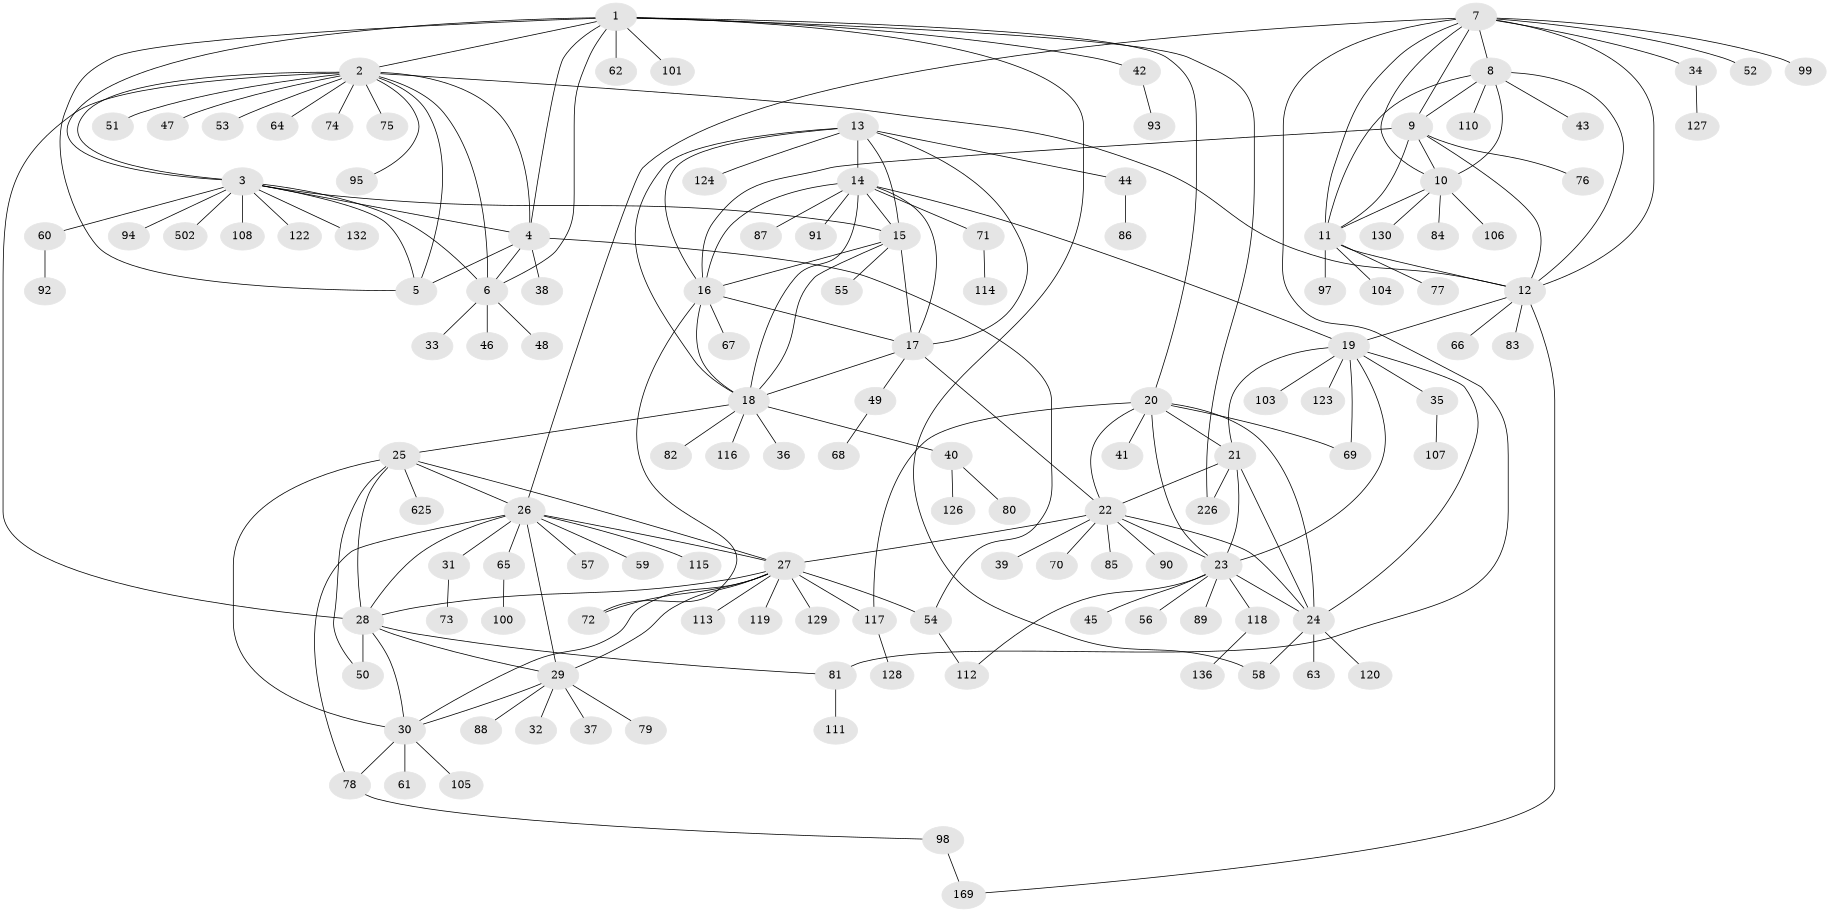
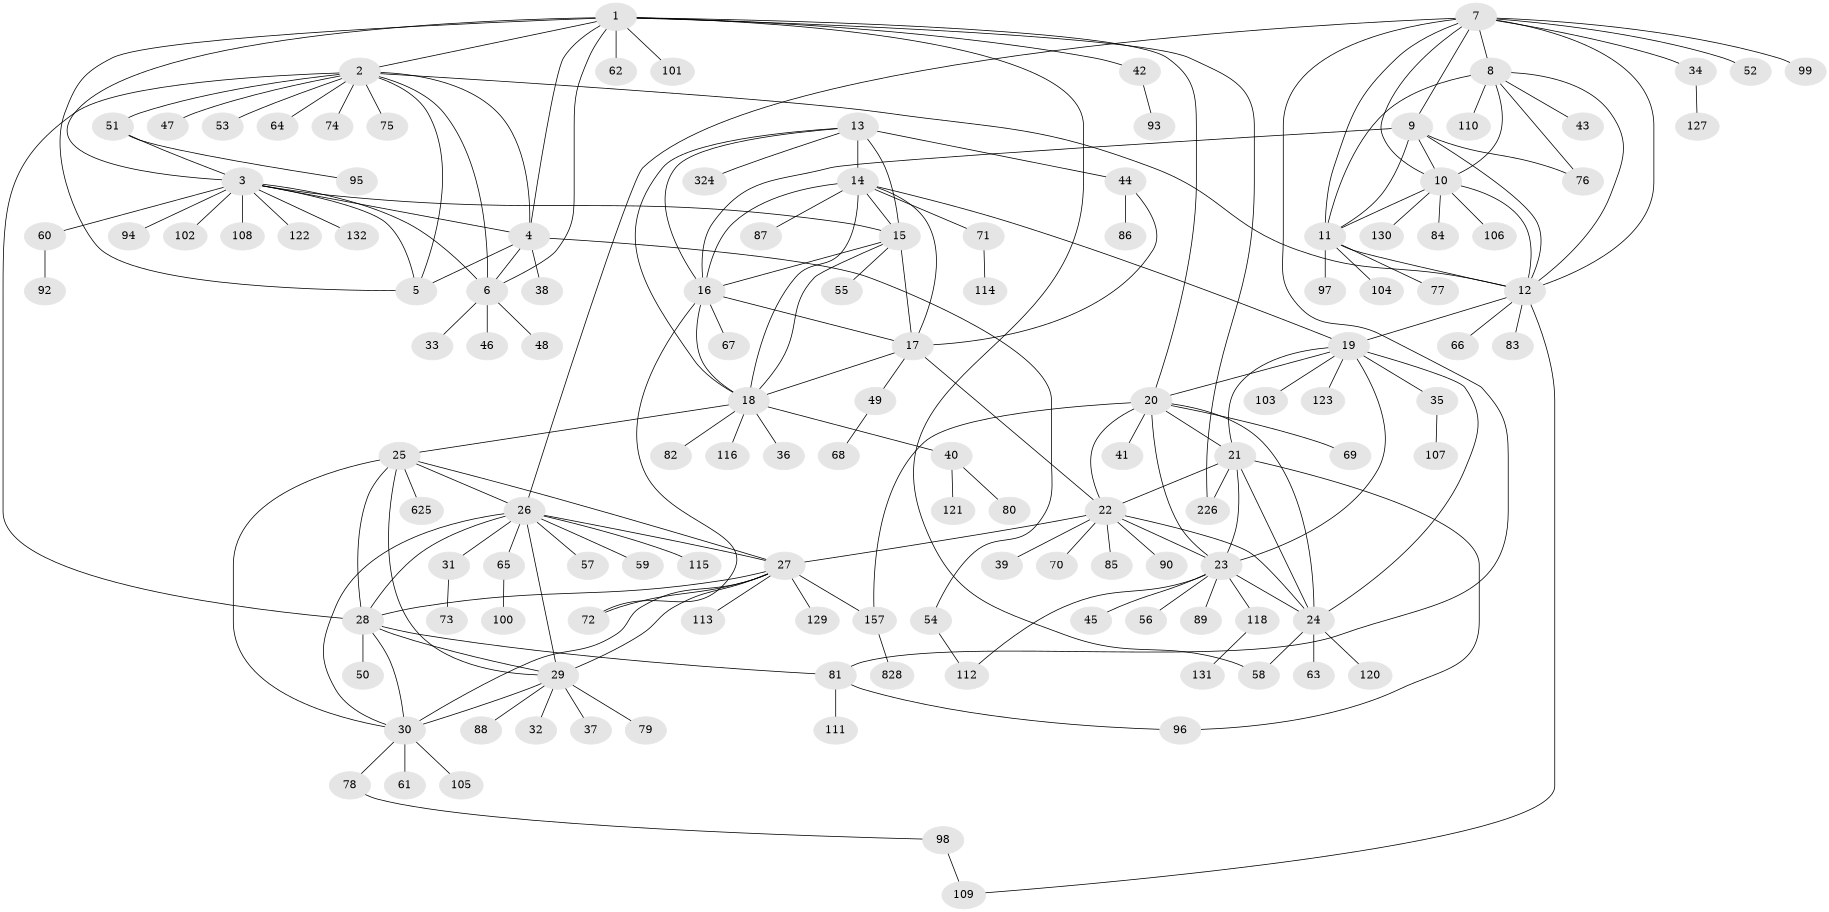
  graph {
    node [color=gray90 style=filled]
    1
    2
    3
    4
    5
    6
    20
    42
    58
    62
    101
    n12 [label=226]
    12
    28
    47
    51
    53
    64
    74
    75
    95
    15
    60
    94
-   102 [label=502]
+   102
    108
    122
    132
    38
    54
    33
    46
    48
    21
    22
    23
    24
    41
    69
-   117
+   117 [label=157]
    93
    19
    66
    83
-   109 [label=169]
+   109
    81
    29
    30
    50
    16
    17
    18
    55
    92
    112
    7
    8
    9
    10
    11
    26
    34
    52
    99
    43
    110
    76
    84
    106
    130
    77
    97
    104
    27
    31
    57
    59
    65
    115
    127
+   96
    111
    67
    72
    35
    103
    123
    13
    14
    44
-   124
+   124 [label=324]
    71
    87
-   91
    49
    25
    36
    40
    82
    116
    86
    114
    68
    n104 [label=625]
    80
-   121 [label=126]
+   121
    39
    70
    85
    90
    45
    56
    89
    118
    63
    120
    107
-   128
+   128 [label=828]
    113
-   119
    129
-   131 [label=136]
+   131
    32
    37
    79
    88
    61
    78
    105
    73
    100
    98
    1 -- 2
    1 -- 3
    1 -- 4
    1 -- 5
    1 -- 6
    1 -- 20
    1 -- 42
    1 -- 58
    1 -- 62
    1 -- 101
    1 -- n12
-   2 -- 3
+   51 -- 3
    2 -- 4
    2 -- 5
    2 -- 6
    2 -- 12
    2 -- 28
    2 -- 47
    2 -- 51
    2 -- 53
    2 -- 64
    2 -- 74
    2 -- 75
-   2 -- 95
+   51 -- 95
    3 -- 4
    3 -- 5
    3 -- 6
    3 -- 15
    3 -- 60
    3 -- 94
    3 -- 102
    3 -- 108
    3 -- 122
    3 -- 132
    4 -- 5
    4 -- 6
    4 -- 38
    4 -- 54
    6 -- 33
    6 -- 46
    6 -- 48
    20 -- 21
    20 -- 22
    20 -- 23
    20 -- 24
    20 -- 41
    20 -- 69
    20 -- 117
    42 -- 93
    12 -- 19
    12 -- 66
    12 -- 83
    12 -- 109
    28 -- 81
    28 -- 29
    28 -- 30
    28 -- 50
    15 -- 16
    15 -- 17
    15 -- 18
    15 -- 55
    60 -- 92
    54 -- 112
    21 -- n12
    21 -- 22
    21 -- 23
    21 -- 24
+   21 -- 96
    22 -- 23
    22 -- 24
    22 -- 27
    22 -- 39
    22 -- 70
    22 -- 85
    22 -- 90
    23 -- 24
    23 -- 112
    23 -- 45
    23 -- 56
    23 -- 89
    23 -- 118
    24 -- 58
    24 -- 63
    24 -- 120
    117 -- 128
-   19 -- 69
+   19 -- 20
    19 -- 21
    19 -- 23
    19 -- 24
    19 -- 35
    19 -- 103
    19 -- 123
+   81 -- 96
    81 -- 111
    29 -- 30
    29 -- 32
    29 -- 37
    29 -- 79
    29 -- 88
    30 -- 61
    30 -- 78
    30 -- 105
    16 -- 17
    16 -- 18
    16 -- 67
    16 -- 72
    17 -- 22
    17 -- 18
    17 -- 49
    18 -- 25
    18 -- 36
    18 -- 40
    18 -- 82
    18 -- 116
    7 -- 12
    7 -- 81
    7 -- 8
    7 -- 9
    7 -- 10
    7 -- 11
    7 -- 26
    7 -- 34
    7 -- 52
    7 -- 99
    8 -- 12
-   8 -- 9
+   8 -- 76
    8 -- 10
    8 -- 11
    8 -- 43
    8 -- 110
    9 -- 12
    9 -- 16
    9 -- 10
    9 -- 11
    9 -- 76
+   10 -- 12
    10 -- 11
    10 -- 84
    10 -- 106
    10 -- 130
    11 -- 12
    11 -- 77
    11 -- 97
    11 -- 104
    26 -- 28
    26 -- 29
-   26 -- 78
+   26 -- 30
    26 -- 27
    26 -- 31
    26 -- 57
    26 -- 59
    26 -- 65
    26 -- 115
    34 -- 127
    27 -- 28
-   27 -- 54
    27 -- 117
    27 -- 29
    27 -- 30
    27 -- 72
    27 -- 113
-   27 -- 119
    27 -- 129
    31 -- 73
    65 -- 100
    35 -- 107
    13 -- 15
    13 -- 16
-   13 -- 17
+   44 -- 17
    13 -- 18
    13 -- 14
    13 -- 44
    13 -- 124
    14 -- 15
    14 -- 19
    14 -- 16
    14 -- 17
    14 -- 18
    14 -- 71
    14 -- 87
-   14 -- 91
    44 -- 86
    71 -- 114
    49 -- 68
    25 -- 28
-   25 -- 50
+   25 -- 29
    25 -- 30
    25 -- 26
    25 -- 27
    25 -- n104
    40 -- 80
    40 -- 121
    118 -- 131
    78 -- 98
    98 -- 109
  }
